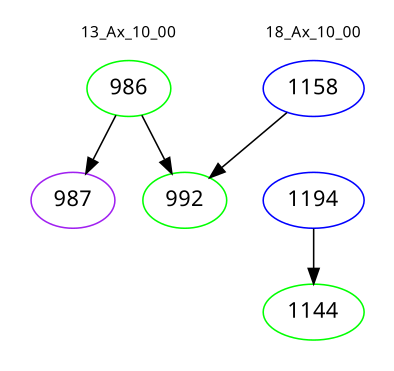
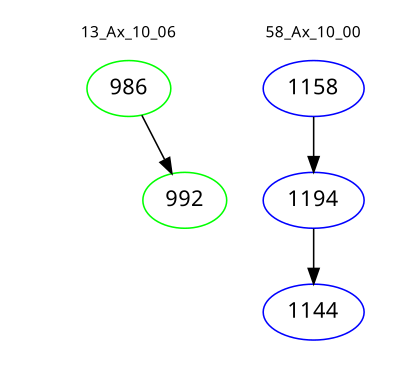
  digraph {
    fontname="Noto Sans"
    node [color=green fontname="Noto Sans"]
    edge [color=black fontname="Noto Sans"]
    n1 [label=986]
-   n2 [color=purple label=987]
    n3 [label=992]
    n4 [color=blue label=1158]
-   n5 [label=1144]
+   n5 [color=blue label=1144]
    n6 [color=blue label=1194]
    subgraph cluster_1 {
      color=white
      fontsize=10
-     label="13_Ax_10_00"
+     label="13_Ax_10_06"
      n1
-     n2
      n3
    }
    subgraph cluster_2 {
      color=white
      fontsize=10
-     label="18_Ax_10_00"
+     label="58_Ax_10_00"
      n4
      n5
      n6
    }
-   n1 -> n2
    n1 -> n3
-   n4 -> n3
+   n4 -> n6
    n6 -> n5
  }
